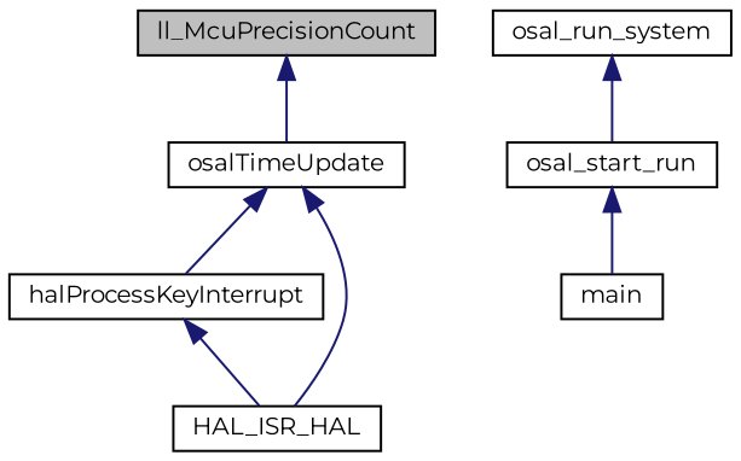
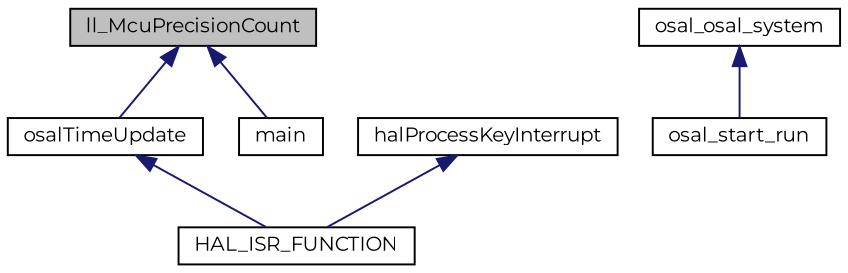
  digraph {
    fontname=Montserrat
    rankdir=TB
    node [color=black fillcolor=white fontname=Montserrat fontsize=10 shape=record style=filled]
    edge [color=midnightblue dir=back fontname=Montserrat fontsize=10 labelfontname=Helvetica labelfontsize=10 style=solid]
    n1 [fillcolor=grey75 fontcolor=black height=0.2 label=ll_McuPrecisionCount width=0.4]
    n2 [height=0.2 label=osalTimeUpdate width=0.4]
    n3 [height=0.2 label=halProcessKeyInterrupt width=0.4]
-   n4 [height=0.2 label=HAL_ISR_HAL width=0.4]
-   n5 [height=0.2 label=osal_run_system width=0.4]
+   n4 [height=0.2 label=HAL_ISR_FUNCTION width=0.4]
+   n5 [height=0.2 label=osal_osal_system width=0.4]
    n6 [height=0.2 label=osal_start_run width=0.4]
    n7 [height=0.2 label=main width=0.4]
    n1 -> n2
-   n2 -> n3
    n2 -> n4
    n3 -> n4
    n5 -> n6
-   n6 -> n7
+   n1 -> n7
  }
